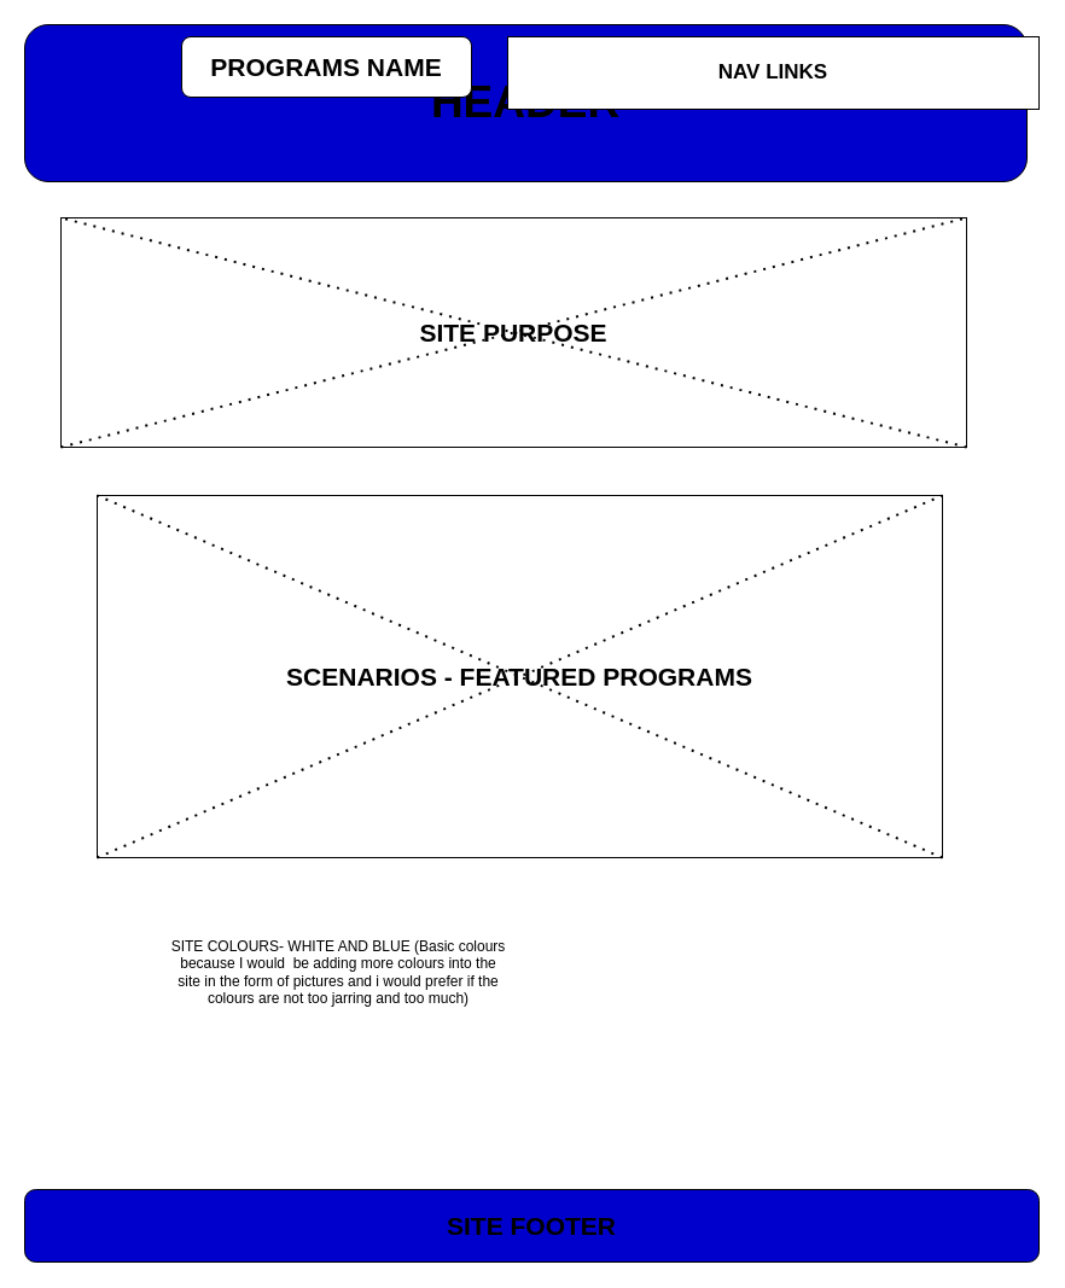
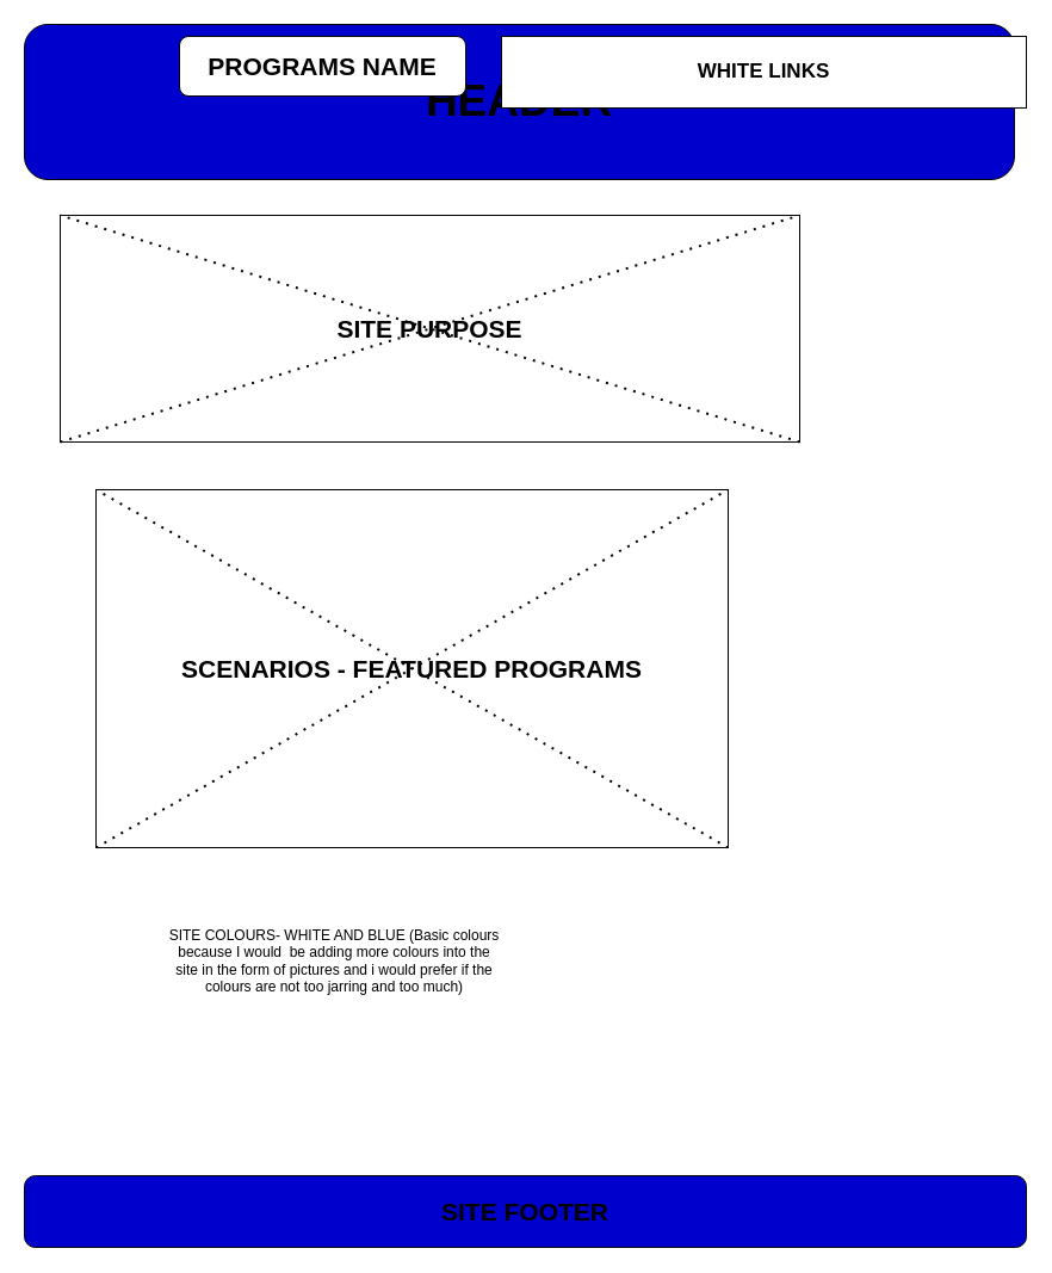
  <mxCell id="0" />
  <mxCell id="1" parent="0" />
  <mxCell id="2" value="&lt;b&gt;&lt;font style=&quot;font-size: 37px;&quot;&gt;HEADER&lt;/font&gt;&lt;/b&gt;" style="rounded=1;whiteSpace=wrap;html=1;fillColor=#0000CC;" parent="1" vertex="1"><mxGeometry width="830" height="130" as="geometry" x="20" y="20" /></mxCell>
- <mxCell id="3" value="NAV LINKS" style="rounded=0;whiteSpace=wrap;html=1;fontStyle=1;fontSize=17;" parent="1" vertex="1"><mxGeometry x="420" y="30" width="440" height="60" as="geometry" /></mxCell>
+ <mxCell id="3" value="WHITE LINKS" style="rounded=0;whiteSpace=wrap;html=1;fontStyle=1;fontSize=17;" parent="1" vertex="1"><mxGeometry x="420" y="30" width="440" height="60" as="geometry" /></mxCell>
  <mxCell id="4" value="&lt;b&gt;&lt;font style=&quot;font-size: 21px;&quot;&gt;PROGRAMS NAME&lt;/font&gt;&lt;/b&gt;" style="rounded=1;whiteSpace=wrap;html=1;" parent="1" vertex="1"><mxGeometry x="150" y="30" width="240" height="50" as="geometry" /></mxCell>
  <mxCell id="5" value="SITE FOOTER" style="rounded=1;whiteSpace=wrap;html=1;fontStyle=1;fontSize=21;fillColor=#0000CC;" parent="1" vertex="1"><mxGeometry x="20" y="985" width="840" height="60" as="geometry" /></mxCell>
- <mxCell id="6" value="SITE PURPOSE" style="rounded=0;whiteSpace=wrap;html=1;fontStyle=1;fontSize=21;" parent="1" vertex="1"><mxGeometry x="50" y="180" width="750" height="190" as="geometry" /></mxCell>
- <mxCell id="7" value="SCENARIOS - FEATURED PROGRAMS" style="rounded=0;whiteSpace=wrap;html=1;fontStyle=1;fontSize=21;" parent="1" vertex="1"><mxGeometry x="80" y="410" width="700" height="300" as="geometry" /></mxCell>
+ <mxCell id="6" value="SITE PURPOSE" style="rounded=0;whiteSpace=wrap;html=1;fontStyle=1;fontSize=21;" parent="1" vertex="1"><mxGeometry x="50" y="180" width="620" height="190" as="geometry" /></mxCell>
+ <mxCell id="7" value="SCENARIOS - FEATURED PROGRAMS" style="rounded=0;whiteSpace=wrap;html=1;fontStyle=1;fontSize=21;" parent="1" vertex="1"><mxGeometry x="80" y="410" width="530" height="300" as="geometry" /></mxCell>
  <mxCell id="8" value="SITE COLOURS- WHITE AND BLUE (Basic colours because I would&amp;nbsp; be adding more colours into the site in the form of pictures and i would prefer if the colours are not too jarring and too much)" style="text;html=1;whiteSpace=wrap;strokeColor=none;fillColor=none;align=center;verticalAlign=middle;rounded=0;" parent="1" vertex="1"><mxGeometry x="140" y="790" width="280" height="30" as="geometry" /></mxCell>
  <mxCell id="9" value="" style="endArrow=none;dashed=1;html=1;dashPattern=1 3;strokeWidth=2;rounded=0;entryX=1;entryY=0;entryDx=0;entryDy=0;exitX=0;exitY=1;exitDx=0;exitDy=0;" parent="1" source="7" target="7" edge="1"><mxGeometry width="50" height="50" relative="1" as="geometry"><mxPoint x="420" y="650" as="sourcePoint" /><mxPoint x="470" y="600" as="targetPoint" /></mxGeometry></mxCell>
  <mxCell id="10" value="" style="endArrow=none;dashed=1;html=1;dashPattern=1 3;strokeWidth=2;rounded=0;entryX=0;entryY=0;entryDx=0;entryDy=0;exitX=1;exitY=1;exitDx=0;exitDy=0;" parent="1" source="7" target="7" edge="1"><mxGeometry width="50" height="50" relative="1" as="geometry"><mxPoint x="330" y="610" as="sourcePoint" /><mxPoint x="380" y="560" as="targetPoint" /></mxGeometry></mxCell>
  <mxCell id="11" value="" style="endArrow=none;dashed=1;html=1;dashPattern=1 3;strokeWidth=2;rounded=0;exitX=0;exitY=1;exitDx=0;exitDy=0;entryX=1;entryY=0;entryDx=0;entryDy=0;" parent="1" source="6" target="6" edge="1"><mxGeometry width="50" height="50" relative="1" as="geometry"><mxPoint x="300" y="320" as="sourcePoint" /><mxPoint x="350" y="270" as="targetPoint" /></mxGeometry></mxCell>
  <mxCell id="12" value="" style="endArrow=none;dashed=1;html=1;dashPattern=1 3;strokeWidth=2;rounded=0;entryX=0;entryY=0;entryDx=0;entryDy=0;exitX=1;exitY=1;exitDx=0;exitDy=0;" parent="1" source="6" target="6" edge="1"><mxGeometry width="50" height="50" relative="1" as="geometry"><mxPoint x="240" y="340" as="sourcePoint" /><mxPoint x="290" y="290" as="targetPoint" /></mxGeometry></mxCell>
